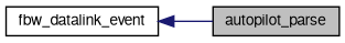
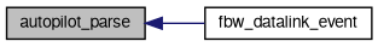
  digraph {
    rankdir=LR
    node [color=black fontname=FreeSans fontsize=10 shape=record style=filled]
    n1 [fillcolor=grey75 fontcolor=black height=0.2 label=autopilot_parse width=0.4]
    n2 [fillcolor=white height=0.2 label=fbw_datalink_event width=0.4]
-   n2 -> n1 [color=midnightblue dir=back fontname=FreeSans fontsize=10 labelfontname=FreeSans labelfontsize=10 style=solid]
+   n1 -> n2 [color=midnightblue dir=back fontname=FreeSans fontsize=10 labelfontname=FreeSans labelfontsize=10 style=solid]
  }
